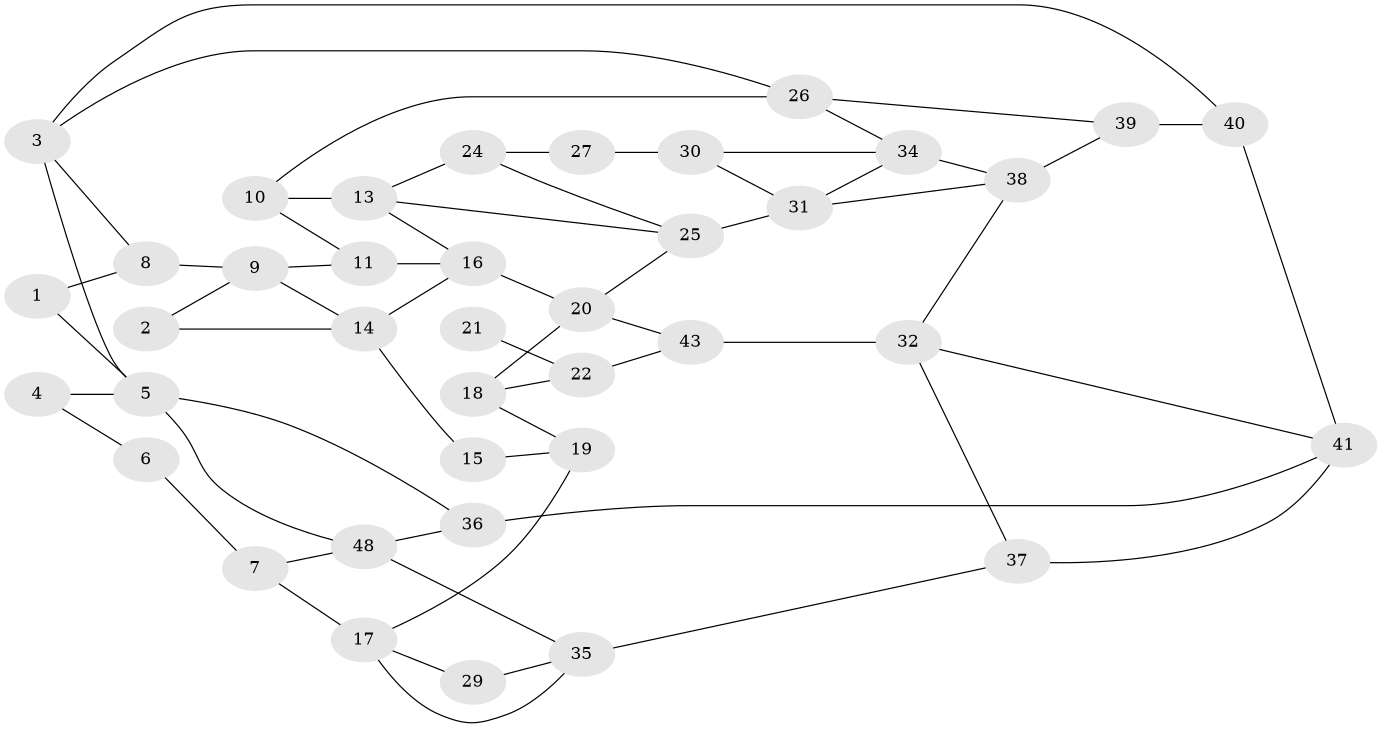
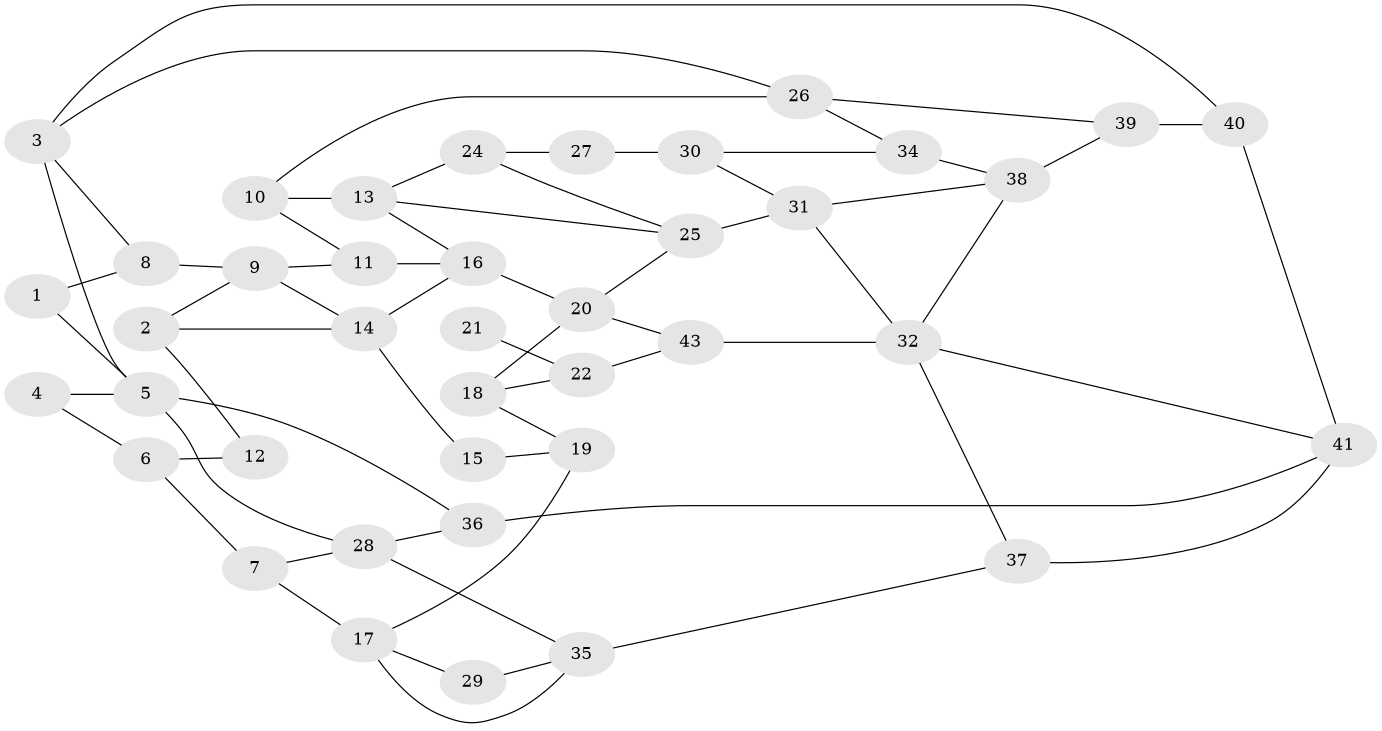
  graph {
    rankdir=LR
    node [color=gray90 style=filled]
    edge [weight=1.0]
    1
    5
    8
-   28 [label=48]
+   28
    36
    9
    2
+   12
    14
    11
    16
    15
    3
    26
    40
    34
    39
    41
    4
    6
    7
    35
    17
    19
    29
    10
    13
    24
    25
    20
    27
    31
    n33 [label=43]
    37
    18
    22
    32
    21
    38
    30
    1 -- 5
    1 -- 8
    5 -- 28
    5 -- 36
    8 -- 9
    28 -- 36
    28 -- 35
    36 -- 41
    9 -- 14
    9 -- 11
    2 -- 9
+   2 -- 12
    2 -- 14
    14 -- 16
    14 -- 15
    11 -- 16
    16 -- 20
    15 -- 19
    3 -- 5
    3 -- 8
    3 -- 26
    3 -- 40
    26 -- 34
    26 -- 39
    40 -- 41
    34 -- 38
    39 -- 40 [weight=2.0]
    4 -- 5 [weight=2.0]
    4 -- 6
+   6 -- 12 [weight=2.0]
    6 -- 7
    7 -- 28
    7 -- 17
    35 -- 37
    17 -- 35
    17 -- 19
    17 -- 29
    29 -- 35
    10 -- 11
    10 -- 26
    10 -- 13
    13 -- 16
    13 -- 24
    13 -- 25
    24 -- 25
    24 -- 27 [weight=2.0]
    25 -- 31
    20 -- 25
    20 -- n33
    27 -- 30 [weight=2.0]
-   31 -- 34
+   31 -- 32
    31 -- 38
    n33 -- 32
    37 -- 41
    18 -- 19
    18 -- 20
    18 -- 22
    22 -- n33
    32 -- 41
    32 -- 37
    32 -- 38
    21 -- 22 [weight=2.0]
    38 -- 39
    30 -- 34
    30 -- 31
  }
